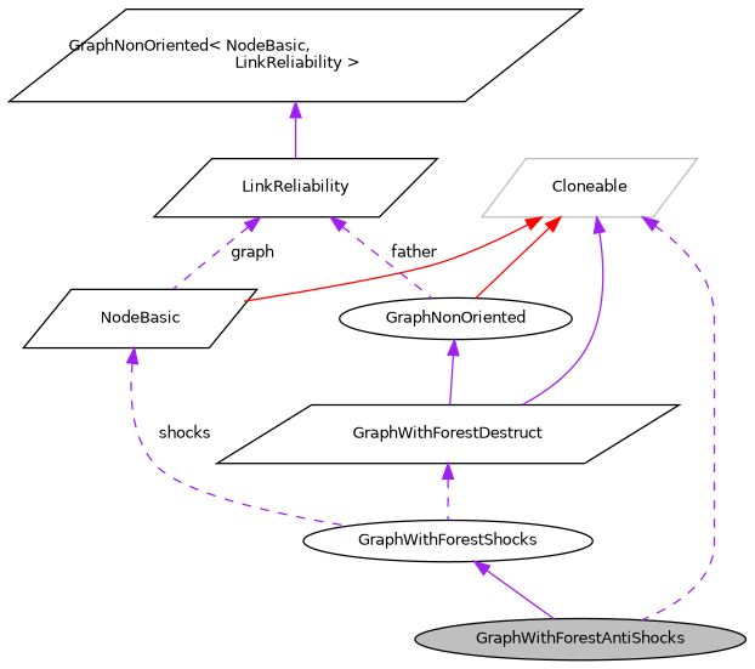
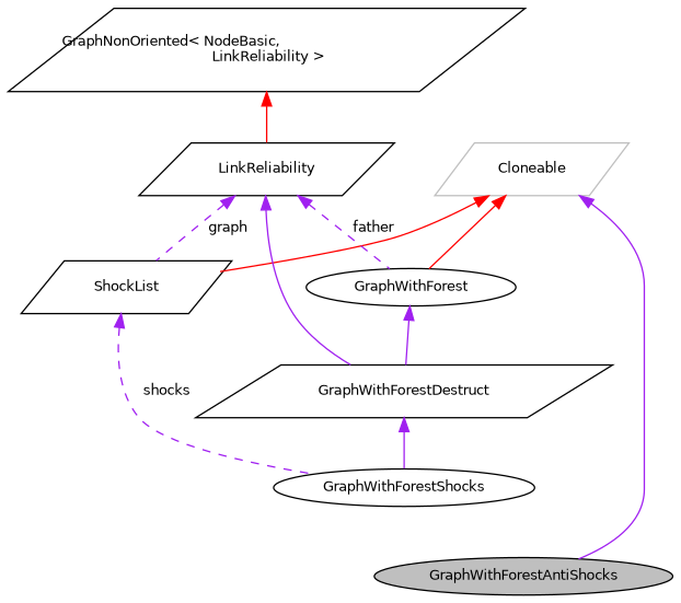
  digraph {
    node [color=black fontname=Helvetica fontsize=10 shape=parallelogram]
    edge [color=purple dir=back fontname=Helvetica fontsize=10 labelfontname=Helvetica labelfontsize=10 style=solid]
    n1 [fillcolor=grey75 fontcolor=black height=0.2 label=GraphWithForestAntiShocks shape=ellipse style=filled width=0.4]
    n2 [height=0.2 label=GraphWithForestShocks shape=ellipse width=0.4]
    n3 [height=0.2 label=GraphWithForestDestruct width=0.4]
-   n4 [height=0.2 label=GraphNonOriented shape=ellipse width=0.4]
+   n4 [height=0.2 label=GraphWithForest shape=ellipse width=0.4]
    n5 [color=grey75 height=0.2 label=Cloneable width=0.4]
-   n6 [height=0.2 label=NodeBasic width=0.4]
+   n6 [height=0.2 label=ShockList width=0.4]
    n7 [height=0.2 label=LinkReliability width=0.4]
    n8 [height=0.2 label="GraphNonOriented\< NodeBasic,\l LinkReliability \>" width=0.4]
-   n2 -> n1
-   n3 -> n2 [style=dashed]
+   n3 -> n2
    n4 -> n3
-   n5 -> n1 [style=dashed]
-   n5 -> n3
+   n5 -> n1
+   n7 -> n3
    n5 -> n4 [color=red]
    n5 -> n6 [color=red]
    n6 -> n2 [label=" shocks" style=dashed]
    n7 -> n4 [label=" father" style=dashed]
    n7 -> n6 [label=" graph" style=dashed]
-   n8 -> n7
+   n8 -> n7 [color=red]
  }
